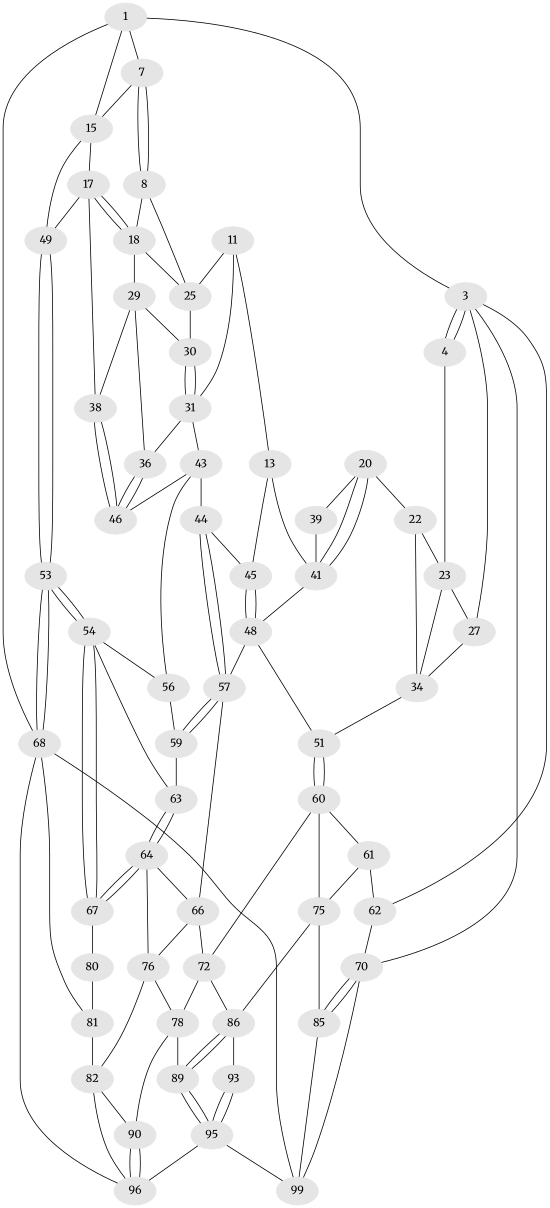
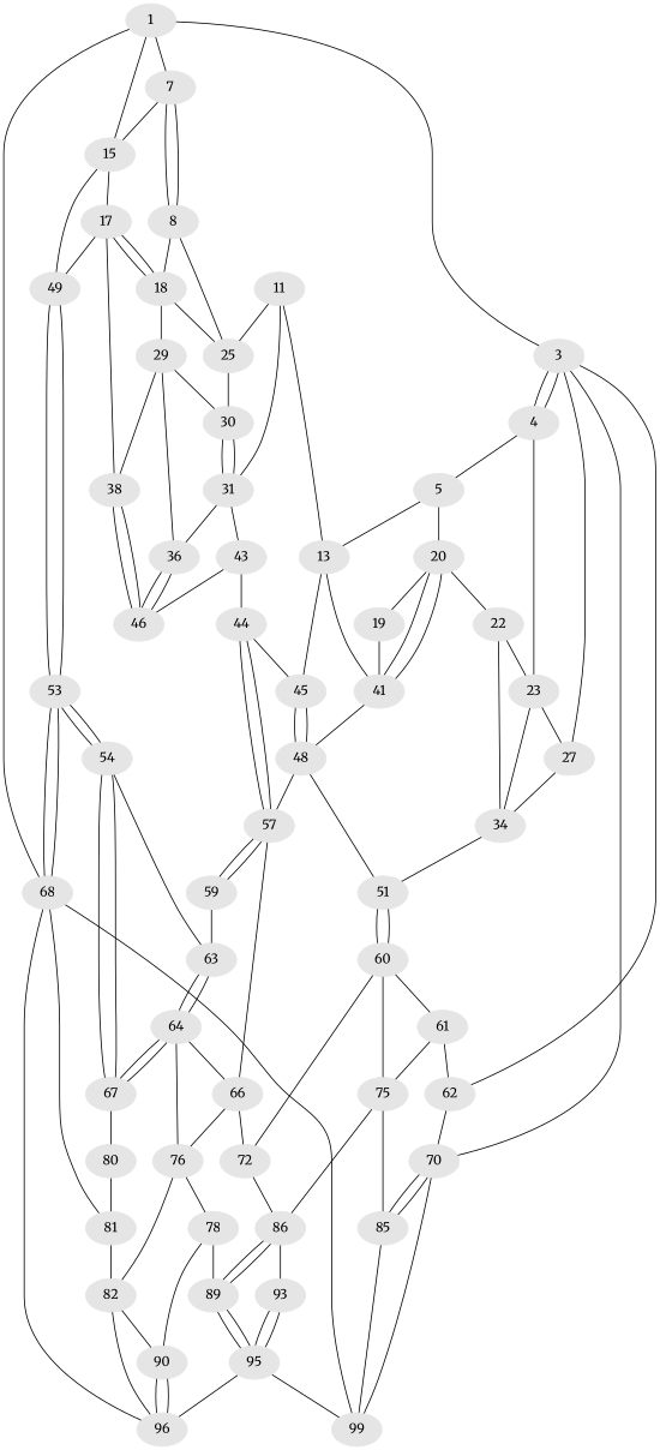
  graph {
    fontname=Merriweather
    node [color=gray90 fontname=Merriweather style=filled]
    edge [fontname=Merriweather]
    1 [super="+2"]
    3 [super="+26"]
    7
    15 [super="+16"]
    68 [super="+91"]
    4
    27
    62 [super="+69"]
    70
    8 [super="+9"]
    17 [super="+37"]
    49
    81 [super="+92"]
    96 [super="+98"]
    99
+   5 [super="+14"]
    23 [super="+28"]
    34 [super="+52"]
    85 [super="+94"]
    13 [super="+40"]
    20 [super="+21"]
    41 [super="+42"]
    45
    22 [super="+33"]
-   39
+   39 [label=19]
    18 [super="+19"]
    n27 [label=25 super="+25"]
    11 [super="+12"]
    31 [super="+32"]
    29 [super="+35"]
    30
    36
    43 [super="+47"]
    48 [super="+50"]
    38
    53
    46
    51
    44
-   56
    60 [super="+73"]
    57 [super="+58"]
    59
    66 [super="+71"]
    54 [super="+55"]
    61 [super="+74"]
    72 [super="+79"]
    75 [super="+84"]
    63
    67
    64 [super="+65"]
    80
    76 [super="+77"]
    78 [super="+88"]
    86 [super="+87"]
    82 [super="+83"]
    89
    90
    93
    95 [super="+97"]
    1 -- 3
    1 -- 7
    1 -- 15
    1 -- 68
    3 -- 4
    3 -- 4
    3 -- 27
    3 -- 62
    3 -- 70
    7 -- 15
    7 -- 8
    7 -- 8
    15 -- 17
    15 -- 49
    68 -- 81
    68 -- 96
    68 -- 99
+   4 -- 5
    4 -- 23
    27 -- 34
    62 -- 70
    70 -- 99
    70 -- 85
    70 -- 85
    8 -- 18
    8 -- n27
    17 -- 49
    17 -- 18
    17 -- 18
    17 -- 38
    49 -- 53
    49 -- 53
    81 -- 82
+   5 -- 13
+   5 -- 20
    23 -- 27
    23 -- 34
    34 -- 51
    85 -- 99
    13 -- 41
    13 -- 45
    20 -- 41
    20 -- 41
    20 -- 22
    20 -- 39
    41 -- 48
    45 -- 48
    45 -- 48
    22 -- 23
    22 -- 34
    39 -- 41
    18 -- n27
    18 -- 29
    n27 -- 30
    11 -- 13
    11 -- n27
    11 -- 31
    31 -- 36
    31 -- 43
    29 -- 30
    29 -- 36
    29 -- 38
    30 -- 31
    30 -- 31
    36 -- 46
    36 -- 46
    43 -- 46
    43 -- 44
-   43 -- 56
    48 -- 51
    48 -- 57
    38 -- 46
    38 -- 46
    53 -- 68
    53 -- 68
    53 -- 54
    53 -- 54
    51 -- 60
    51 -- 60
    44 -- 45
    44 -- 57
    44 -- 57
-   56 -- 59
    60 -- 61
    60 -- 72
    60 -- 75
    57 -- 59
    57 -- 59
    57 -- 66
    59 -- 63
    66 -- 72
    66 -- 76
-   54 -- 56
    54 -- 63
    54 -- 67
    54 -- 67
    61 -- 62 [weight=2]
    61 -- 75
-   72 -- 78
    72 -- 86
    75 -- 85
    75 -- 86
    63 -- 64
    63 -- 64
    67 -- 80
    64 -- 66
    64 -- 67
    64 -- 67
    64 -- 76
    80 -- 81 [weight=2]
    76 -- 78
    76 -- 82
    78 -- 89
    78 -- 90
    86 -- 89
    86 -- 89
    86 -- 93
    82 -- 96
    82 -- 90
    89 -- 95
    89 -- 95
    90 -- 96
    90 -- 96
    93 -- 95
    93 -- 95
    95 -- 96
    95 -- 99
  }
